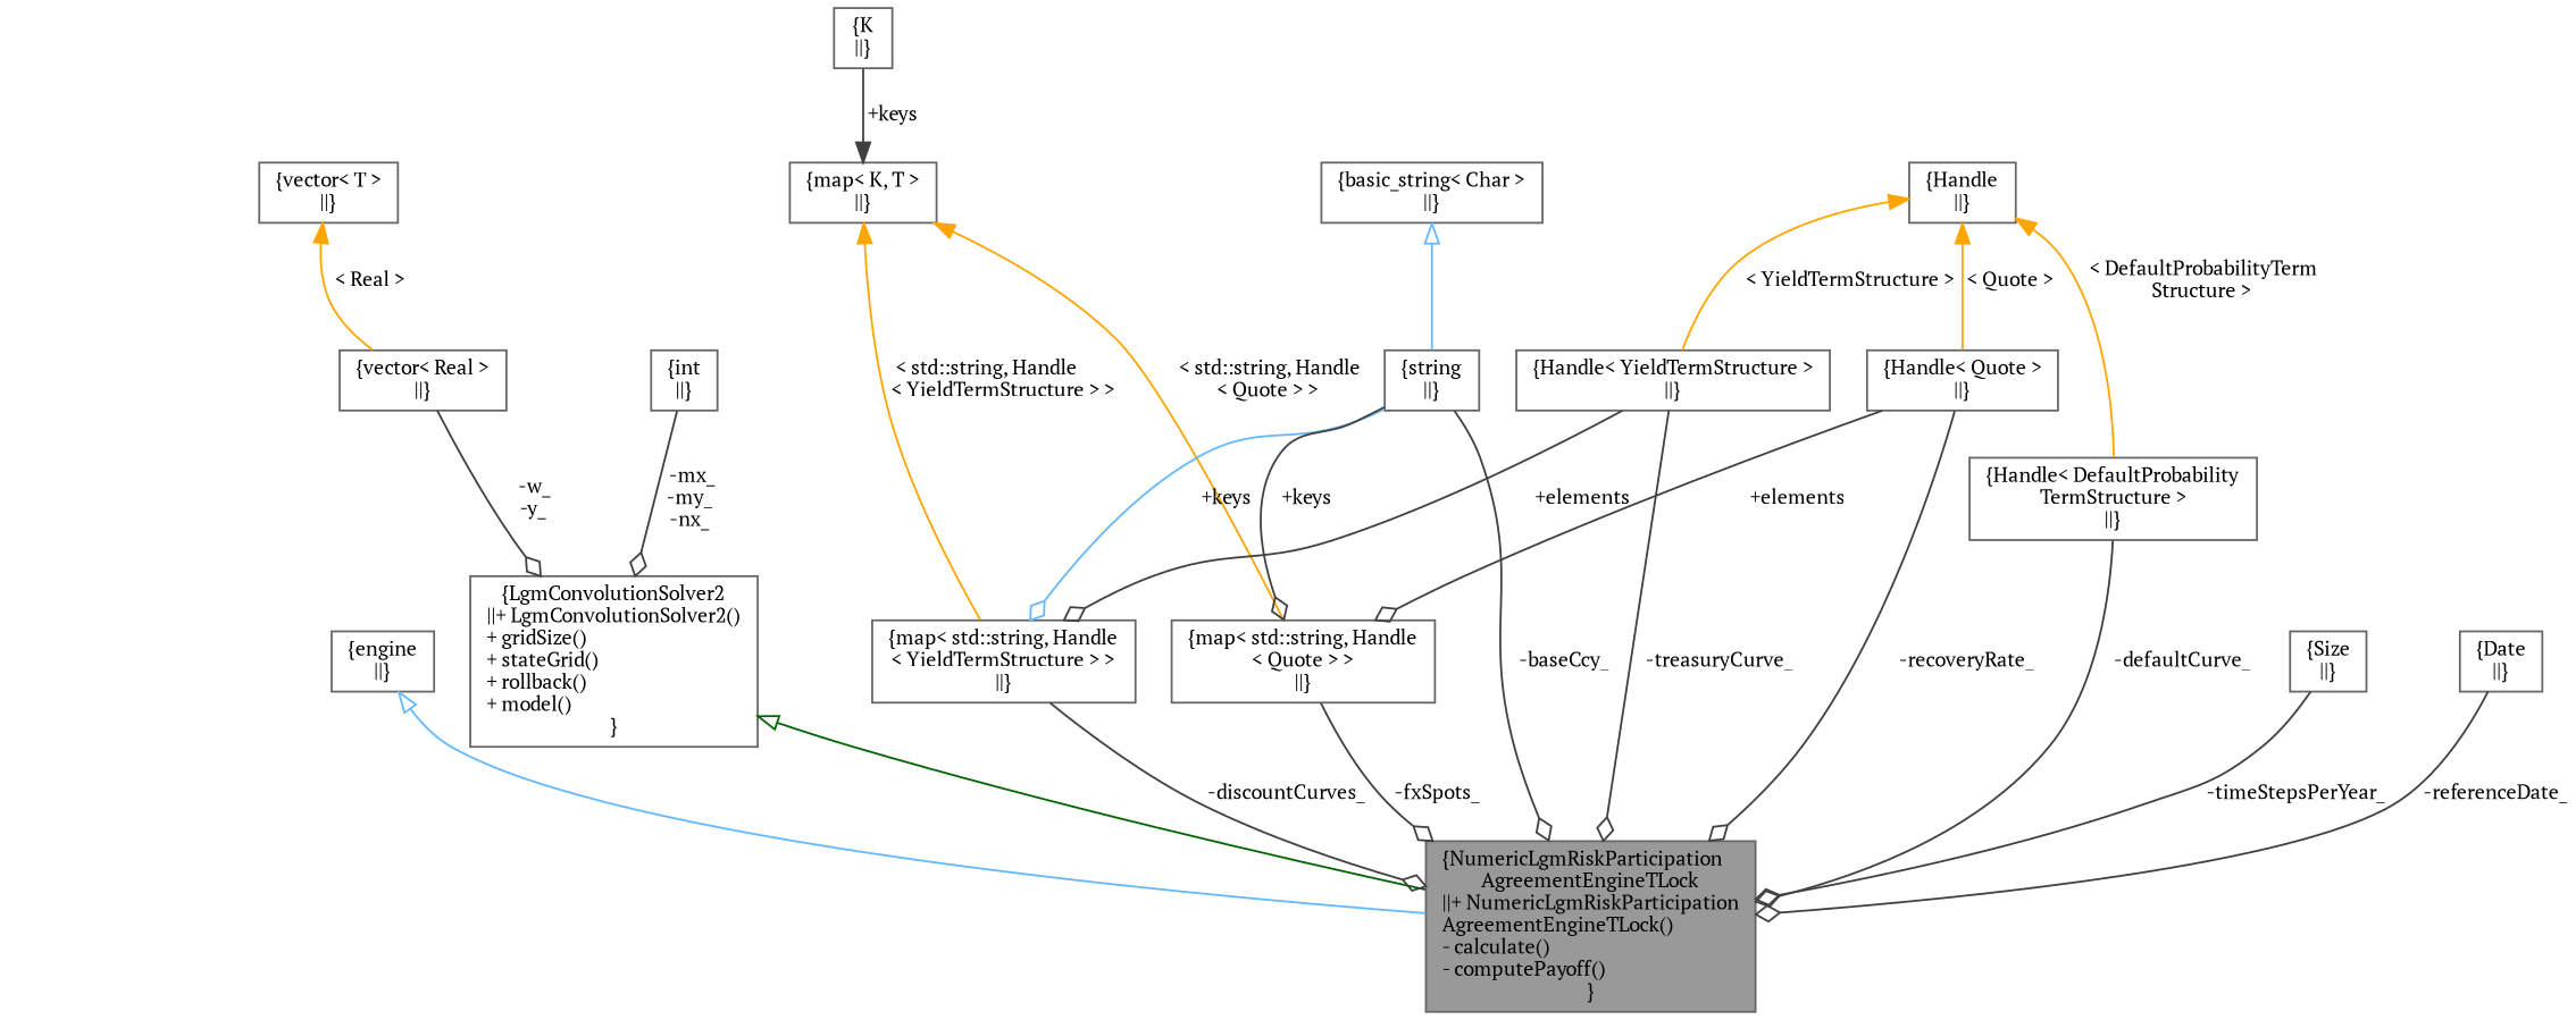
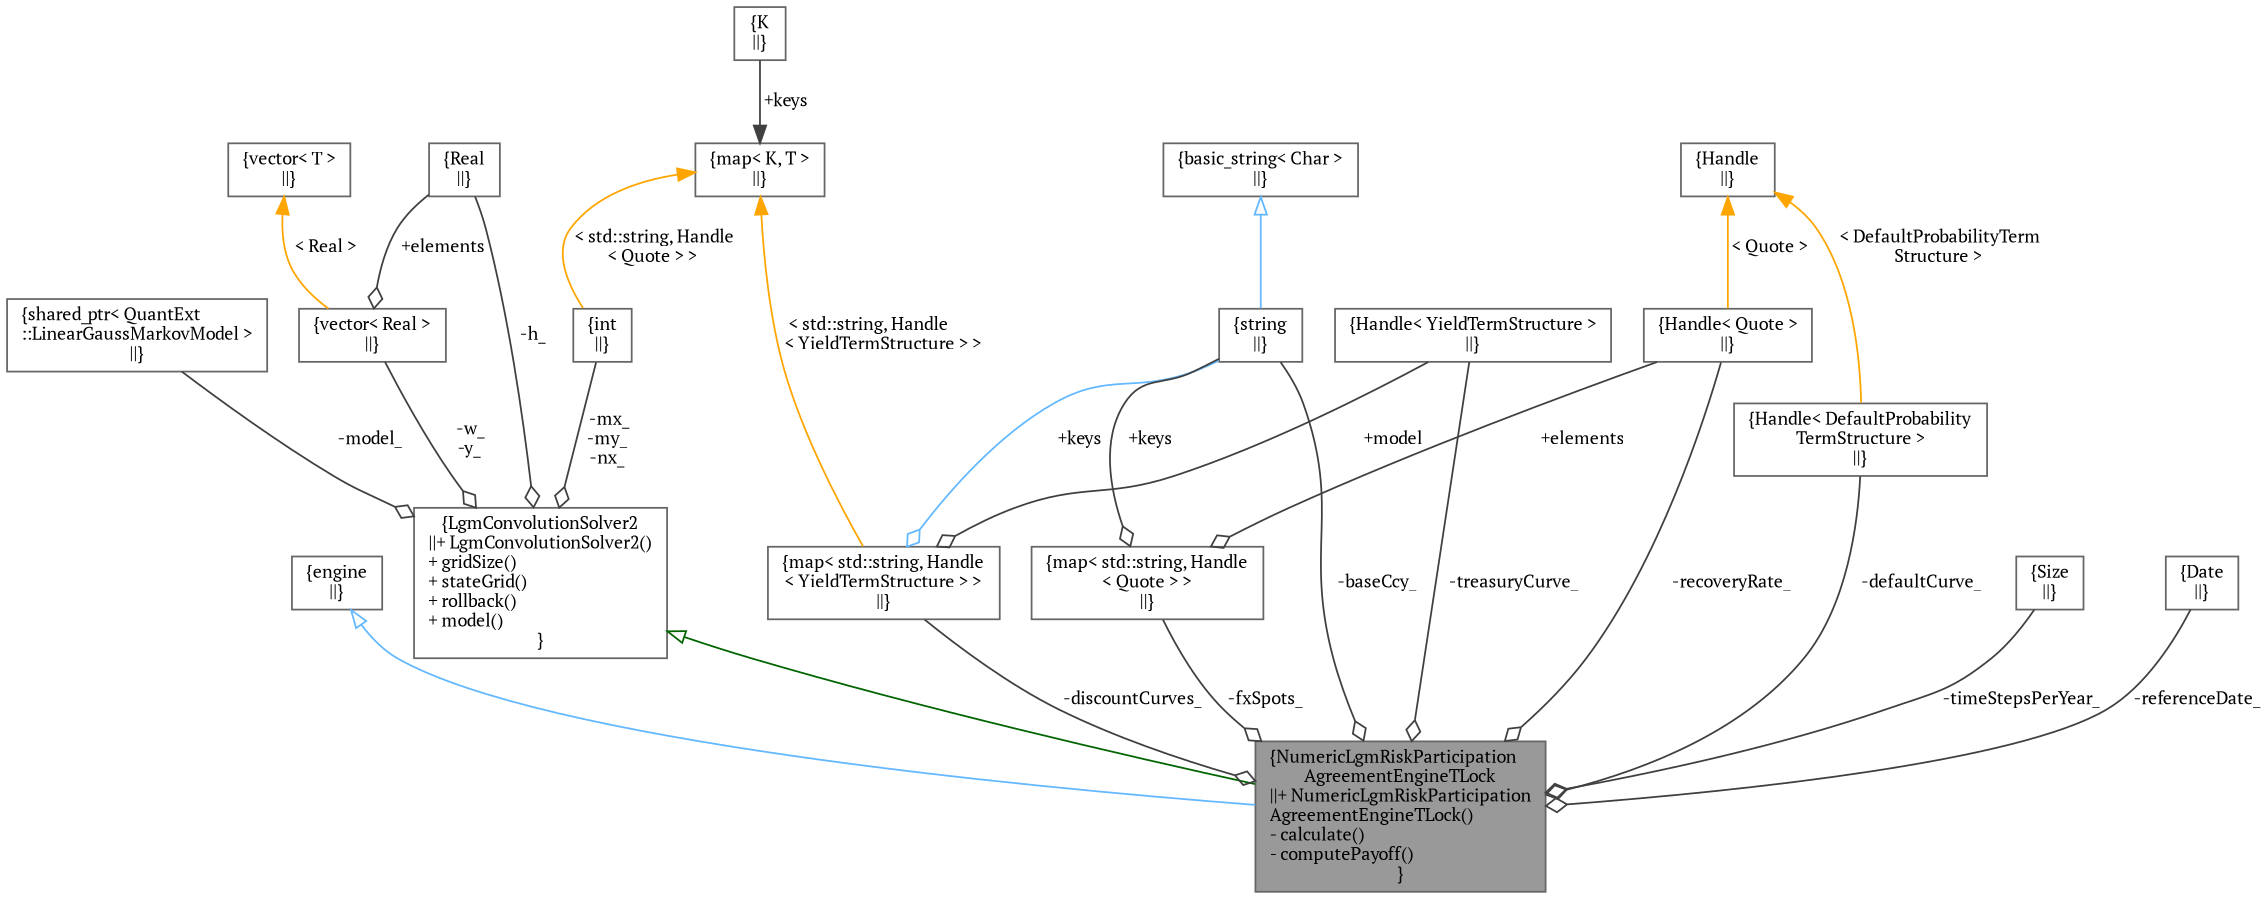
  digraph {
    fontname="PT Serif"
    node [color=gray40 fillcolor=white fontname="PT Serif" fontsize=10 shape=box style=filled]
    edge [color=grey25 fontname="PT Serif" fontsize=10 labelfontname=Helvetica labelfontsize=10 style=solid arrowhead=odiamond]
    n1 [fillcolor=grey60 fontcolor=black height=0.2 label="{NumericLgmRiskParticipation\lAgreementEngineTLock\n||+ NumericLgmRiskParticipation\lAgreementEngineTLock()\l- calculate()\l- computePayoff()\l}" width=0.4]
    n2 [height=0.2 label="{engine\n||}" width=0.4]
    n3 [height=0.2 label="{LgmConvolutionSolver2\n||+ LgmConvolutionSolver2()\l+ gridSize()\l+ stateGrid()\l+ rollback()\l+ model()\l}" width=0.4]
+   n4 [height=0.2 label="{shared_ptr\< QuantExt\l::LinearGaussMarkovModel \>\n||}" width=0.4]
    n5 [height=0.2 label="{int\n||}" width=0.4]
+   n6 [height=0.2 label="{Real\n||}" width=0.4]
    n7 [height=0.2 label="{vector\< Real \>\n||}" width=0.4]
    n8 [height=0.2 label="{vector\< T \>\n||}" width=0.4]
    n9 [height=0.2 label="{map\< K, T \>\n||}" width=0.4]
    n10 [height=0.2 label="{map\< std::string, Handle\l\< YieldTermStructure \> \>\n||}" width=0.4]
    n11 [height=0.2 label="{map\< std::string, Handle\l\< Quote \> \>\n||}" width=0.4]
    n12 [height=0.2 label="{string\n||}" width=0.4]
    n13 [height=0.2 label="{basic_string\< Char \>\n||}" width=0.4]
    n14 [height=0.2 label="{Handle\< YieldTermStructure \>\n||}" width=0.4]
    n15 [height=0.2 label="{Handle\n||}" width=0.4]
    n16 [height=0.2 label="{Handle\< Quote \>\n||}" width=0.4]
    n17 [height=0.2 label="{Handle\< DefaultProbability\lTermStructure \>\n||}" width=0.4]
    n18 [height=0.2 label="{K\n||}" width=0.4]
    n19 [height=0.2 label="{Size\n||}" width=0.4]
    n20 [height=0.2 label="{Date\n||}" width=0.4]
    n2 -> n1 [arrowtail=onormal color=steelblue1 dir=back arrowhead=""]
    n3 -> n1 [arrowtail=onormal color=darkgreen dir=back arrowhead=""]
+   n4 -> n3 [label=" -model_"]
    n5 -> n3 [label=" -mx_\n-my_\n-nx_"]
+   n6 -> n3 [label=" -h_"]
+   n6 -> n7 [label=" +elements"]
    n7 -> n3 [label=" -w_\n-y_"]
    n8 -> n7 [color=orange dir=back label=" \< Real \>" arrowhead=""]
    n9 -> n10 [color=orange dir=back label=" \< std::string, Handle\l\< YieldTermStructure \> \>" arrowhead=""]
-   n9 -> n11 [color=orange dir=back label=" \< std::string, Handle\l\< Quote \> \>" arrowhead=""]
+   n9 -> n5 [color=orange dir=back label=" \< std::string, Handle\l\< Quote \> \>" arrowhead=""]
    n10 -> n1 [label=" -discountCurves_"]
    n11 -> n1 [label=" -fxSpots_"]
    n12 -> n1 [label=" -baseCcy_"]
    n12 -> n10 [color=steelblue1 label=" +keys"]
    n12 -> n11 [label=" +keys"]
    n13 -> n12 [arrowtail=onormal color=steelblue1 dir=back arrowhead=""]
    n14 -> n1 [label=" -treasuryCurve_"]
-   n14 -> n10 [label=" +elements"]
-   n15 -> n14 [color=orange dir=back label=" \< YieldTermStructure \>" arrowhead=""]
+   n14 -> n10 [label=" +model"]
    n15 -> n16 [color=orange dir=back label=" \< Quote \>" arrowhead=""]
    n15 -> n17 [color=orange dir=back label=" \< DefaultProbabilityTerm\lStructure \>" arrowhead=""]
    n16 -> n1 [label=" -recoveryRate_"]
    n16 -> n11 [label=" +elements"]
    n17 -> n1 [label=" -defaultCurve_"]
    n18 -> n9 [arrowhead=normal label=" +keys"]
    n19 -> n1 [label=" -timeStepsPerYear_"]
    n20 -> n1 [label=" -referenceDate_"]
  }
